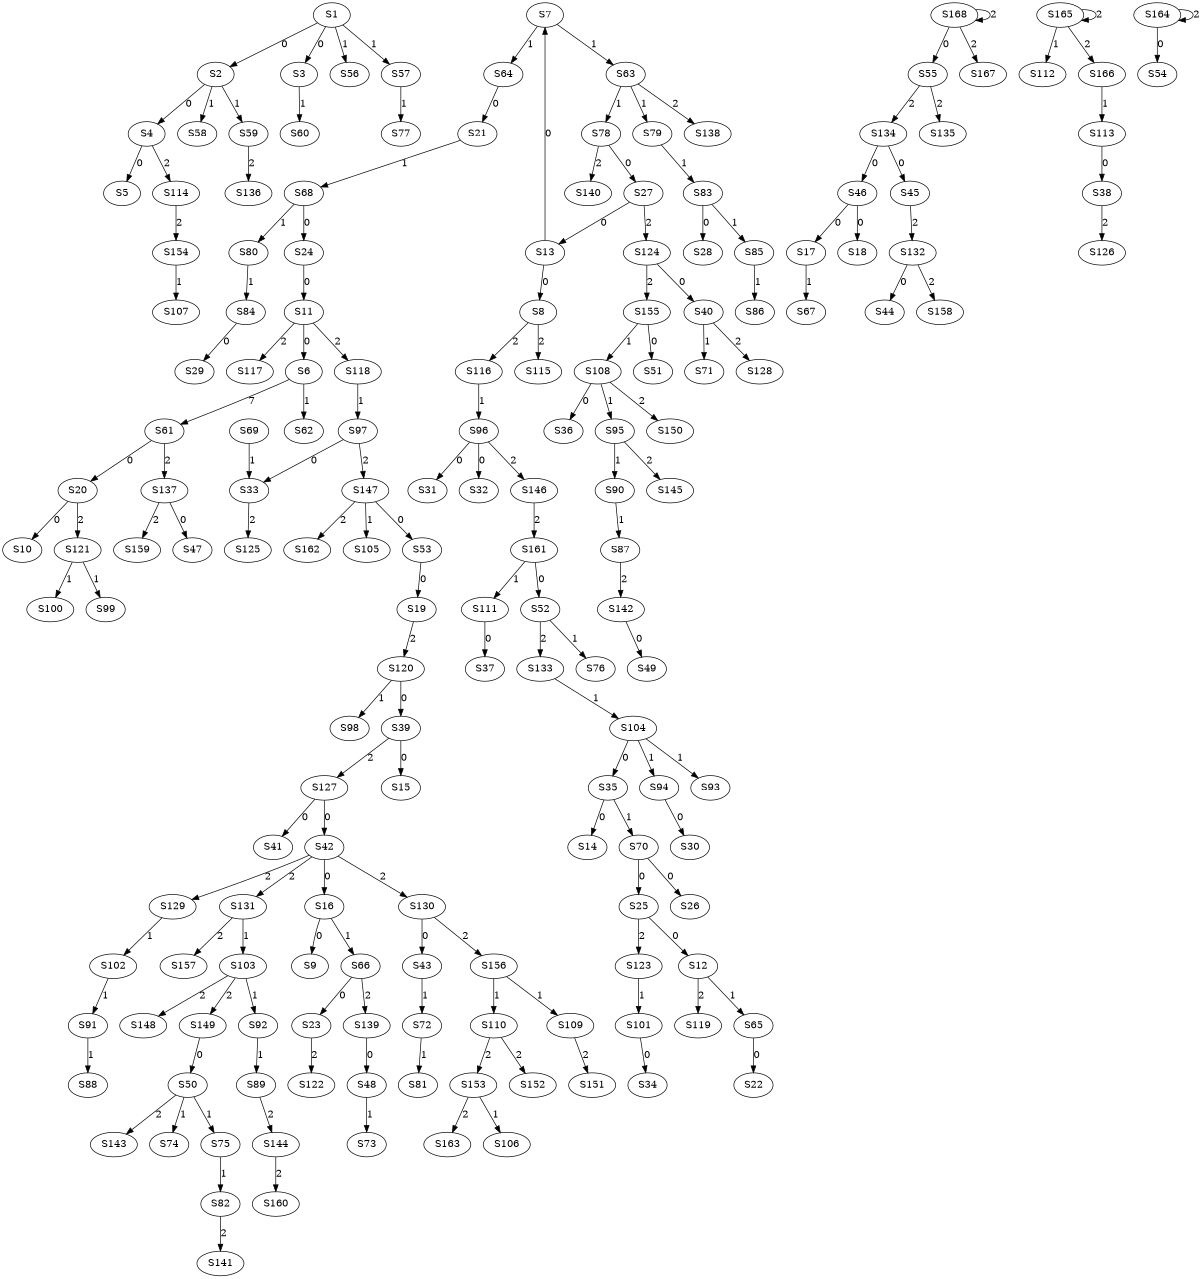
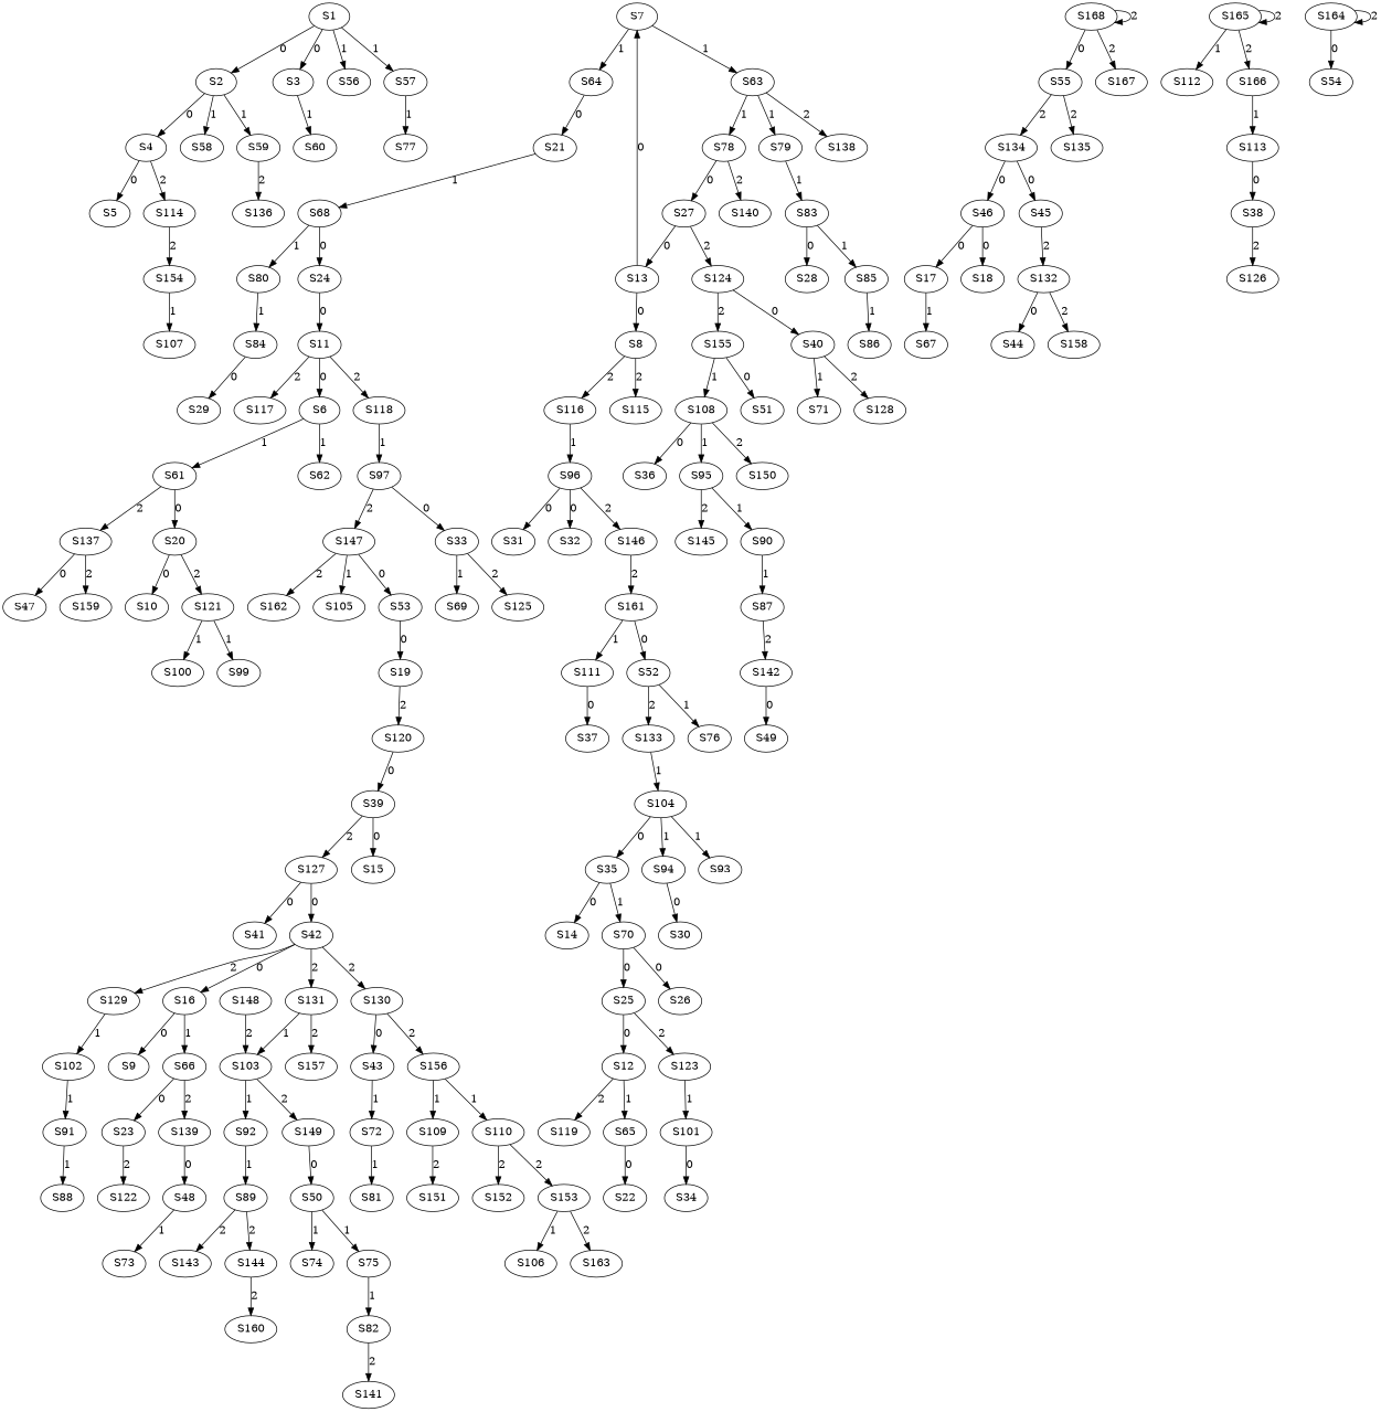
  strict digraph {
    S1
    S2
    S3
    S56
    S57
    S4
    S58
    S59
    S60
    S77
    S5
    S114
    S136
    S154
    S11
    S6
    S118
    S117
    S61
    S62
    S97
    S20
    S137
    S13
    S7
    S8
    S64
    S63
    S116
    S115
    S21
    S78
    S79
    S138
    S96
    S16
    S9
    S66
    S23
    S139
    S10
    S121
    S99
    S100
    S24
    S25
    S12
    S123
    S65
    S119
    S101
    S22
    S27
    S124
    S40
    S155
    S35
    S14
    S70
    S26
    S39
    S15
    S127
    S42
    S41
    S130
    S129
    S131
    S43
    S156
    S102
    S103
    S157
    S46
    S17
    S18
    S67
    S53
    S19
    S120
-   S98
    S47
    S159
    S68
    S80
    S122
    S48
    S84
    S140
    S83
    S28
    S85
    S86
    S29
    S94
    S30
    S31
    S32
    S146
    S161
    S33
    S147
    S69
    S125
    S162
    S105
    S34
    S104
    S93
    S108
    S36
    S95
    S150
    S90
    S145
    S111
    S37
    S113
    S38
    S126
    S71
    S128
    S51
    S72
    S109
    S110
    S81
    S132
    S44
    S158
    S134
    S45
    S73
    S142
    S49
    S149
    S50
    S74
    S75
    S82
    S52
    S76
    S133
    S164
    S54
    S168
    S55
    S167
    S135
    S141
    S87
    S91
    S88
    S92
    S89
    S143
    S144
    S160
    S148
    S153
    S106
    S163
    S107
    S151
    S152
    S165
    S112
    S166
    S1 -> S2 [label=0]
    S1 -> S3 [label=0]
    S1 -> S56 [label=1]
    S1 -> S57 [label=1]
    S2 -> S4 [label=0]
    S2 -> S58 [label=1]
    S2 -> S59 [label=1]
    S3 -> S60 [label=1]
    S57 -> S77 [label=1]
    S4 -> S5 [label=0]
    S4 -> S114 [label=2]
    S59 -> S136 [label=2]
    S114 -> S154 [label=2]
    S154 -> S107 [label=1]
    S11 -> S6 [label=0]
    S11 -> S118 [label=2]
    S11 -> S117 [label=2]
-   S6 -> S61 [label=7]
+   S6 -> S61 [label=1]
    S6 -> S62 [label=1]
    S118 -> S97 [label=1]
    S61 -> S20 [label=0]
    S61 -> S137 [label=2]
    S97 -> S33 [label=0]
    S97 -> S147 [label=2]
    S20 -> S10 [label=0]
    S20 -> S121 [label=2]
    S137 -> S47 [label=0]
    S137 -> S159 [label=2]
    S13 -> S7 [label=0]
    S13 -> S8 [label=0]
    S7 -> S64 [label=1]
    S7 -> S63 [label=1]
    S8 -> S116 [label=2]
    S8 -> S115 [label=2]
    S64 -> S21 [label=0]
    S63 -> S78 [label=1]
    S63 -> S79 [label=1]
    S63 -> S138 [label=2]
    S116 -> S96 [label=1]
    S21 -> S68 [label=1]
    S78 -> S27 [label=0]
    S78 -> S140 [label=2]
    S79 -> S83 [label=1]
    S96 -> S31 [label=0]
    S96 -> S32 [label=0]
    S96 -> S146 [label=2]
    S16 -> S9 [label=0]
    S16 -> S66 [label=1]
    S66 -> S23 [label=0]
    S66 -> S139 [label=2]
    S23 -> S122 [label=2]
    S139 -> S48 [label=0]
    S121 -> S99 [label=1]
    S121 -> S100 [label=1]
    S24 -> S11 [label=0]
    S25 -> S12 [label=0]
    S25 -> S123 [label=2]
    S12 -> S65 [label=1]
    S12 -> S119 [label=2]
    S123 -> S101 [label=1]
    S65 -> S22 [label=0]
    S101 -> S34 [label=0]
    S27 -> S13 [label=0]
    S27 -> S124 [label=2]
    S124 -> S40 [label=0]
    S124 -> S155 [label=2]
    S40 -> S71 [label=1]
    S40 -> S128 [label=2]
    S155 -> S108 [label=1]
    S155 -> S51 [label=0]
    S35 -> S14 [label=0]
    S35 -> S70 [label=1]
    S70 -> S25 [label=0]
    S70 -> S26 [label=0]
    S39 -> S15 [label=0]
    S39 -> S127 [label=2]
    S127 -> S42 [label=0]
    S127 -> S41 [label=0]
    S42 -> S16 [label=0]
    S42 -> S130 [label=2]
    S42 -> S129 [label=2]
    S42 -> S131 [label=2]
    S130 -> S43 [label=0]
    S130 -> S156 [label=2]
    S129 -> S102 [label=1]
    S131 -> S103 [label=1]
    S131 -> S157 [label=2]
    S43 -> S72 [label=1]
    S156 -> S109 [label=1]
    S156 -> S110 [label=1]
    S102 -> S91 [label=1]
    S103 -> S149 [label=2]
    S103 -> S92 [label=1]
-   S103 -> S148 [label=2]
+   S148 -> S103 [label=2]
    S46 -> S17 [label=0]
    S46 -> S18 [label=0]
    S17 -> S67 [label=1]
    S53 -> S19 [label=0]
    S19 -> S120 [label=2]
    S120 -> S39 [label=0]
-   S120 -> S98 [label=1]
    S68 -> S24 [label=0]
    S68 -> S80 [label=1]
    S80 -> S84 [label=1]
    S48 -> S73 [label=1]
    S84 -> S29 [label=0]
    S83 -> S28 [label=0]
    S83 -> S85 [label=1]
    S85 -> S86 [label=1]
    S94 -> S30 [label=0]
    S146 -> S161 [label=2]
    S161 -> S111 [label=1]
    S161 -> S52 [label=0]
-   S69 -> S33 [label=1]
+   S33 -> S69 [label=1]
    S33 -> S125 [label=2]
    S147 -> S53 [label=0]
    S147 -> S162 [label=2]
    S147 -> S105 [label=1]
    S104 -> S35 [label=0]
    S104 -> S94 [label=1]
    S104 -> S93 [label=1]
    S108 -> S36 [label=0]
    S108 -> S95 [label=1]
    S108 -> S150 [label=2]
    S95 -> S90 [label=1]
    S95 -> S145 [label=2]
    S90 -> S87 [label=1]
    S111 -> S37 [label=0]
    S113 -> S38 [label=0]
    S38 -> S126 [label=2]
    S72 -> S81 [label=1]
    S109 -> S151 [label=2]
    S110 -> S153 [label=2]
    S110 -> S152 [label=2]
    S132 -> S44 [label=0]
    S132 -> S158 [label=2]
    S134 -> S46 [label=0]
    S134 -> S45 [label=0]
    S45 -> S132 [label=2]
    S142 -> S49 [label=0]
    S149 -> S50 [label=0]
    S50 -> S74 [label=1]
    S50 -> S75 [label=1]
    S75 -> S82 [label=1]
    S82 -> S141 [label=2]
    S52 -> S76 [label=1]
    S52 -> S133 [label=2]
    S133 -> S104 [label=1]
    S164 -> S164 [label=2]
    S164 -> S54 [label=0]
    S168 -> S168 [label=2]
    S168 -> S55 [label=0]
    S168 -> S167 [label=2]
    S55 -> S134 [label=2]
    S55 -> S135 [label=2]
    S87 -> S142 [label=2]
    S91 -> S88 [label=1]
    S92 -> S89 [label=1]
-   S50 -> S143 [label=2]
+   S89 -> S143 [label=2]
    S89 -> S144 [label=2]
    S144 -> S160 [label=2]
    S153 -> S106 [label=1]
    S153 -> S163 [label=2]
    S165 -> S165 [label=2]
    S165 -> S112 [label=1]
    S165 -> S166 [label=2]
    S166 -> S113 [label=1]
  }
